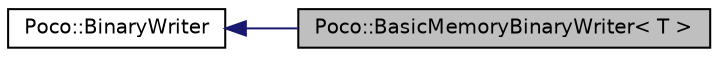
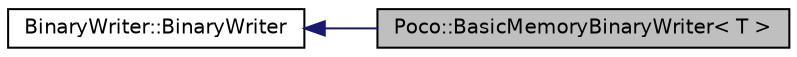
  digraph {
    rankdir=LR
    node [color=black fontname=Helvetica fontsize=10 shape=record style=filled]
    n1 [fillcolor=grey75 fontcolor=black height=0.2 label="Poco::BasicMemoryBinaryWriter\< T \>" width=0.4]
-   n2 [fillcolor=white height=0.2 label="Poco::BinaryWriter" width=0.4]
+   n2 [fillcolor=white height=0.2 label="BinaryWriter::BinaryWriter" width=0.4]
    n2 -> n1 [color=midnightblue dir=back fontname=Helvetica fontsize=10 labelfontname=Helvetica labelfontsize=10 style=solid]
  }
